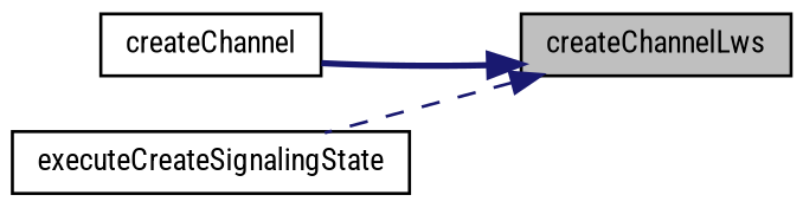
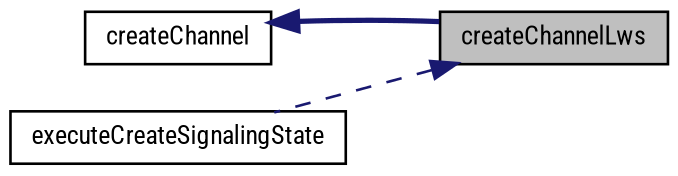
  digraph {
    fontname="Roboto Condensed"
    rankdir=RL
    node [color=black fillcolor=white fontname="Roboto Condensed" fontsize=10 shape=record style=filled]
    edge [color=midnightblue dir=back fontname="Roboto Condensed" fontsize=10 labelfontname=Helvetica labelfontsize=10]
    n1 [fillcolor=grey75 fontcolor=black height=0.2 label=createChannelLws width=0.4]
    n2 [height=0.2 label=createChannel width=0.4]
    n3 [height=0.2 label=executeCreateSignalingState width=0.4]
-   n1 -> n2 [style=bold]
+   n2 -> n1 [style=bold]
    n1 -> n3 [style=dashed]
  }
